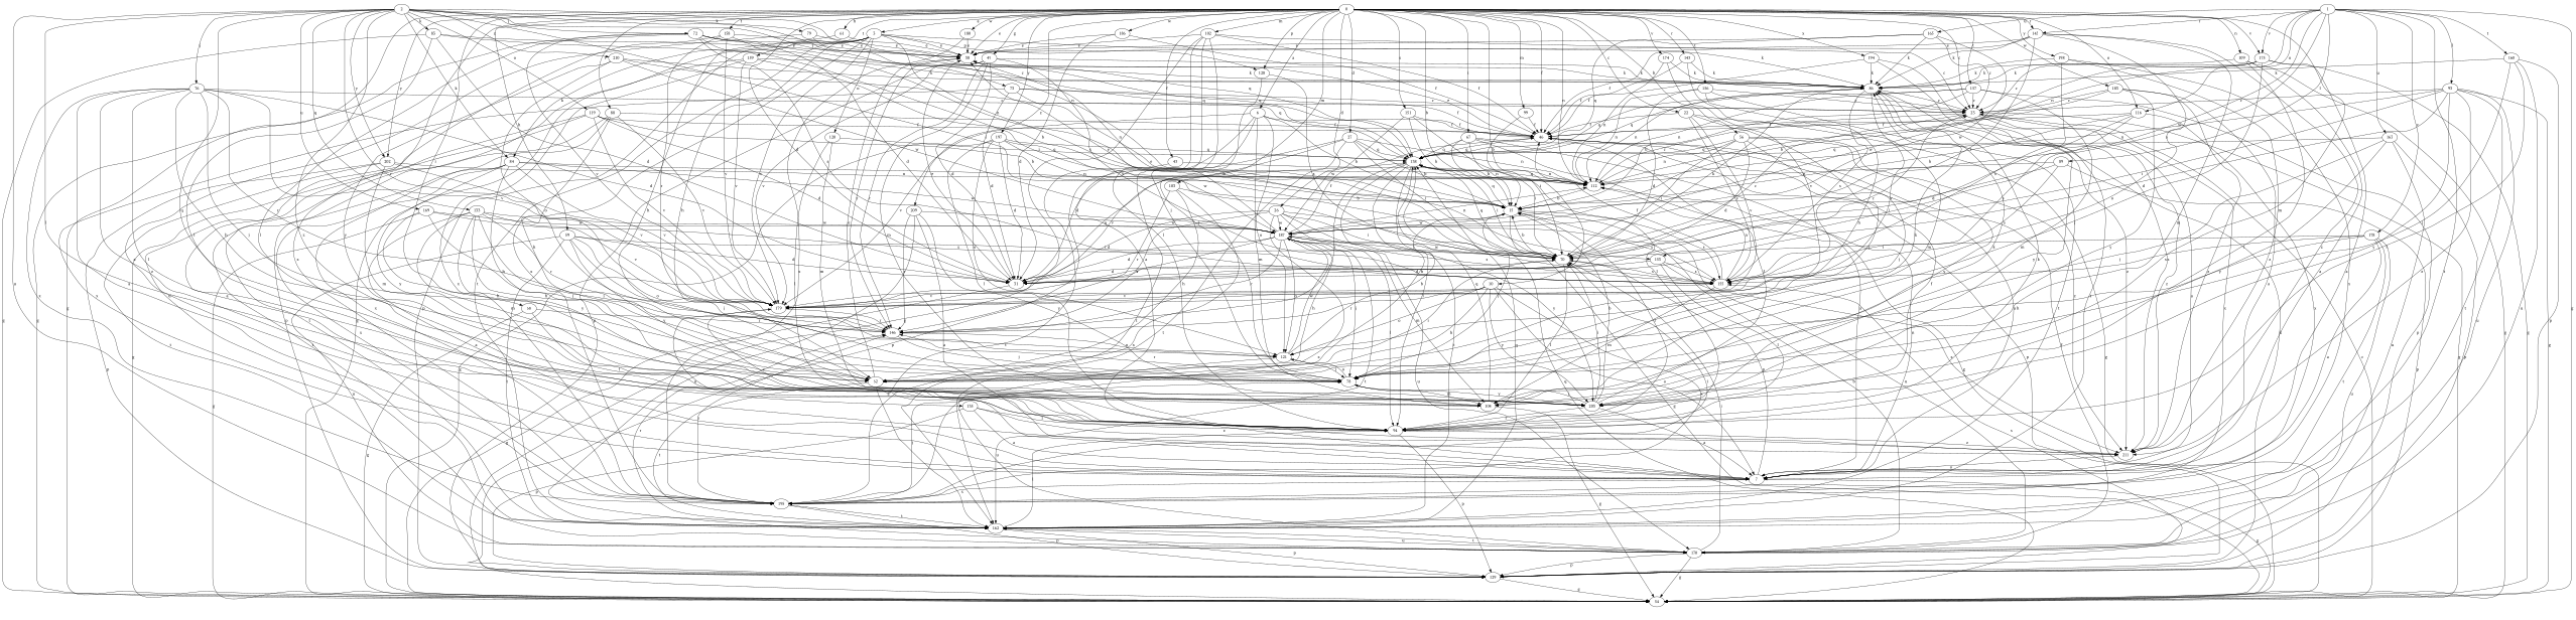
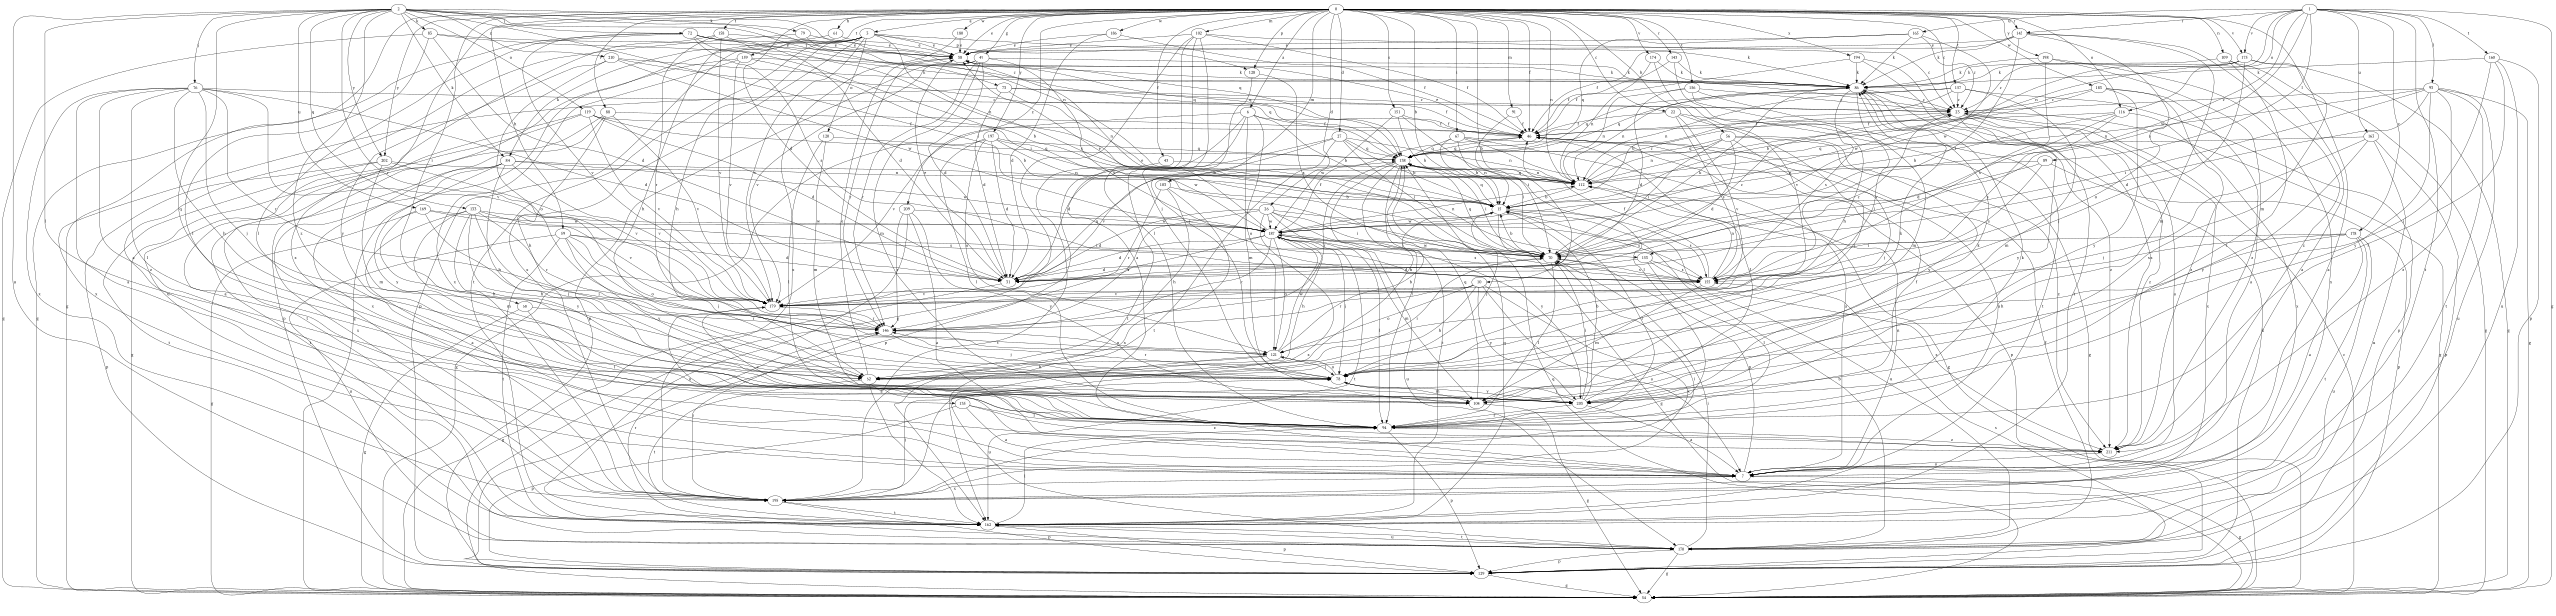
  strict digraph {
    fontname="PT Serif"
    node [fontname="PT Serif"]
    edge [fontname="PT Serif"]
    0
    3
    6
    10
    15
    22
    23
    26
    27
    31
    38
    43
    46
    49
    54
    56
    59
    61
    67
    68
    88
-   99
+   99 [label=91]
    102
    103
    104
    109
    112
    116
    128
    143
    145
    151
    156
    157
    158
    159
    174
    175
    180
    183
    186
    194
    195
    197
    198
    202
    209
    153
    162
    84
    62
    86
    120
    129
    179
    121
    146
    7
    203
    187
    94
    138
    170
    78
    155
    70
    211
    1
    89
    93
    160
    163
    165
    178
    2
    72
    73
    76
    79
    83
    119
    133
    135
    169
    210
    0 -> 3 [label=a]
    0 -> 6 [label=a]
    0 -> 10 [label=b]
    0 -> 15 [label=b]
    0 -> 22 [label=c]
    0 -> 23 [label=c]
    0 -> 26 [label=d]
    0 -> 27 [label=d]
    0 -> 31 [label=d]
    0 -> 38 [label=e]
    0 -> 43 [label=f]
    0 -> 46 [label=f]
    0 -> 49 [label=g]
    0 -> 54 [label=g]
    0 -> 56 [label=h]
    0 -> 59 [label=h]
    0 -> 61 [label=h]
    0 -> 67 [label=i]
    0 -> 68 [label=i]
    0 -> 88 [label=l]
    0 -> 99 [label=m]
    0 -> 102 [label=m]
    0 -> 103 [label=m]
    0 -> 104 [label=m]
    0 -> 109 [label=n]
    0 -> 112 [label=n]
    0 -> 116 [label=o]
    0 -> 128 [label=p]
    0 -> 143 [label=r]
    0 -> 145 [label=r]
    0 -> 151 [label=s]
    0 -> 156 [label=t]
    0 -> 157 [label=t]
    0 -> 158 [label=t]
    0 -> 159 [label=t]
    0 -> 174 [label=v]
    0 -> 175 [label=v]
    0 -> 180 [label=w]
    0 -> 183 [label=w]
    0 -> 186 [label=w]
    0 -> 194 [label=x]
    0 -> 195 [label=x]
    0 -> 197 [label=y]
    0 -> 198 [label=y]
    0 -> 202 [label=y]
    0 -> 209 [label=z]
    3 -> 38 [label=e]
    3 -> 54 [label=g]
    3 -> 128 [label=p]
    3 -> 195 [label=x]
    3 -> 153 [label=s]
    3 -> 162 [label=t]
    3 -> 84 [label=k]
    3 -> 62 [label=h]
    3 -> 86 [label=k]
    3 -> 120 [label=o]
    3 -> 129 [label=p]
    3 -> 179 [label=v]
    6 -> 15 [label=b]
    6 -> 46 [label=f]
    6 -> 104 [label=m]
    6 -> 162 [label=t]
    6 -> 129 [label=p]
    6 -> 179 [label=v]
    6 -> 121 [label=o]
    10 -> 195 [label=x]
    10 -> 62 [label=h]
    10 -> 179 [label=v]
    10 -> 121 [label=o]
    10 -> 146 [label=r]
    10 -> 7 [label=a]
    10 -> 203 [label=y]
    15 -> 54 [label=g]
    15 -> 187 [label=w]
    15 -> 94 [label=l]
    15 -> 138 [label=q]
    15 -> 170 [label=u]
    15 -> 78 [label=j]
    15 -> 155 [label=s]
    22 -> 46 [label=f]
    22 -> 54 [label=g]
    22 -> 179 [label=v]
    22 -> 78 [label=j]
    22 -> 155 [label=s]
    23 -> 46 [label=f]
    23 -> 54 [label=g]
    23 -> 195 [label=x]
    23 -> 7 [label=a]
    23 -> 203 [label=y]
    23 -> 70 [label=c]
    23 -> 211 [label=z]
    26 -> 31 [label=d]
    26 -> 195 [label=x]
    26 -> 146 [label=r]
    26 -> 203 [label=y]
    26 -> 187 [label=w]
    26 -> 170 [label=u]
    26 -> 155 [label=s]
    26 -> 70 [label=i]
    27 -> 15 [label=b]
    27 -> 31 [label=d]
    27 -> 112 [label=n]
    27 -> 162 [label=t]
    27 -> 179 [label=v]
    27 -> 138 [label=q]
    27 -> 70 [label=i]
    31 -> 38 [label=e]
    31 -> 54 [label=g]
    31 -> 138 [label=q]
    38 -> 86 [label=k]
    38 -> 146 [label=r]
    43 -> 112 [label=n]
    43 -> 162 [label=t]
    46 -> 38 [label=e]
    46 -> 7 [label=a]
    46 -> 138 [label=q]
    49 -> 31 [label=d]
    49 -> 104 [label=m]
    49 -> 86 [label=k]
    49 -> 129 [label=p]
    49 -> 179 [label=v]
    49 -> 146 [label=r]
    49 -> 155 [label=s]
    54 -> 23 [label=c]
    54 -> 138 [label=q]
    56 -> 31 [label=d]
    56 -> 112 [label=n]
    56 -> 203 [label=y]
    56 -> 138 [label=q]
    56 -> 78 [label=j]
    56 -> 70 [label=i]
    56 -> 211 [label=z]
    59 -> 31 [label=d]
    59 -> 162 [label=t]
    59 -> 121 [label=o]
    59 -> 203 [label=y]
    59 -> 170 [label=u]
    59 -> 78 [label=j]
    59 -> 70 [label=i]
    61 -> 38 [label=e]
    61 -> 62 [label=h]
    67 -> 15 [label=b]
    67 -> 54 [label=g]
    67 -> 129 [label=p]
    67 -> 7 [label=a]
    67 -> 138 [label=q]
    67 -> 70 [label=i]
    68 -> 54 [label=g]
    68 -> 146 [label=r]
    68 -> 94 [label=l]
    88 -> 46 [label=f]
    88 -> 195 [label=x]
    88 -> 162 [label=t]
    88 -> 62 [label=h]
    88 -> 179 [label=v]
    99 -> 46 [label=f]
    99 -> 70 [label=i]
    102 -> 23 [label=c]
    102 -> 38 [label=e]
    102 -> 46 [label=f]
    102 -> 54 [label=g]
    102 -> 7 [label=a]
    102 -> 94 [label=l]
    102 -> 78 [label=j]
    103 -> 15 [label=b]
    103 -> 195 [label=x]
    103 -> 62 [label=h]
    103 -> 146 [label=r]
    104 -> 54 [label=g]
    104 -> 86 [label=k]
    104 -> 138 [label=q]
    109 -> 54 [label=g]
    109 -> 86 [label=k]
    109 -> 7 [label=a]
    109 -> 94 [label=l]
    112 -> 15 [label=b]
    112 -> 23 [label=c]
    112 -> 138 [label=q]
    116 -> 15 [label=b]
    116 -> 31 [label=d]
    116 -> 46 [label=f]
    116 -> 195 [label=x]
    116 -> 155 [label=s]
    128 -> 78 [label=j]
    128 -> 155 [label=s]
    143 -> 46 [label=f]
    143 -> 62 [label=h]
    143 -> 86 [label=k]
    145 -> 38 [label=e]
    145 -> 46 [label=f]
    145 -> 104 [label=m]
    145 -> 86 [label=k]
    145 -> 121 [label=o]
    145 -> 70 [label=i]
    145 -> 211 [label=z]
    151 -> 15 [label=b]
    151 -> 46 [label=f]
    151 -> 187 [label=w]
    151 -> 94 [label=l]
    156 -> 23 [label=c]
    156 -> 31 [label=d]
    156 -> 104 [label=m]
    156 -> 112 [label=n]
    156 -> 162 [label=t]
    157 -> 15 [label=b]
    157 -> 23 [label=c]
    157 -> 104 [label=m]
    157 -> 112 [label=n]
    157 -> 129 [label=p]
    157 -> 138 [label=q]
    158 -> 31 [label=d]
    158 -> 38 [label=e]
    158 -> 179 [label=v]
    158 -> 146 [label=r]
    158 -> 170 [label=u]
    159 -> 15 [label=b]
    159 -> 195 [label=x]
    159 -> 86 [label=k]
    159 -> 129 [label=p]
    159 -> 179 [label=v]
    174 -> 112 [label=n]
    174 -> 86 [label=k]
    174 -> 179 [label=v]
    175 -> 23 [label=c]
    175 -> 54 [label=g]
    175 -> 86 [label=k]
    175 -> 7 [label=a]
    175 -> 187 [label=w]
    175 -> 78 [label=j]
    180 -> 38 [label=e]
    180 -> 195 [label=x]
    183 -> 15 [label=b]
    183 -> 23 [label=c]
    183 -> 7 [label=a]
    183 -> 203 [label=y]
    183 -> 211 [label=z]
    186 -> 31 [label=d]
    186 -> 38 [label=e]
    186 -> 46 [label=f]
    194 -> 46 [label=f]
    194 -> 162 [label=t]
    194 -> 86 [label=k]
    194 -> 211 [label=z]
    195 -> 162 [label=t]
    195 -> 129 [label=p]
    195 -> 146 [label=r]
    195 -> 78 [label=j]
    195 -> 70 [label=i]
    197 -> 15 [label=b]
    197 -> 31 [label=d]
    197 -> 54 [label=g]
    197 -> 121 [label=o]
    197 -> 187 [label=w]
    197 -> 94 [label=l]
    197 -> 138 [label=q]
    198 -> 195 [label=x]
    198 -> 86 [label=k]
    198 -> 155 [label=s]
    198 -> 211 [label=z]
    202 -> 104 [label=m]
    202 -> 112 [label=n]
    202 -> 162 [label=t]
    202 -> 129 [label=p]
    202 -> 179 [label=v]
    209 -> 146 [label=r]
    209 -> 7 [label=a]
    209 -> 203 [label=y]
    209 -> 187 [label=w]
    209 -> 170 [label=u]
    153 -> 31 [label=d]
    153 -> 94 [label=l]
    153 -> 155 [label=s]
    153 -> 211 [label=z]
    162 -> 129 [label=p]
    162 -> 146 [label=r]
    162 -> 94 [label=l]
    162 -> 138 [label=q]
    162 -> 170 [label=u]
    84 -> 112 [label=n]
    84 -> 195 [label=x]
    84 -> 162 [label=t]
    84 -> 62 [label=h]
    84 -> 179 [label=v]
    84 -> 203 [label=y]
    84 -> 187 [label=w]
    62 -> 38 [label=e]
    62 -> 162 [label=t]
    62 -> 70 [label=i]
    86 -> 23 [label=c]
    86 -> 112 [label=n]
    86 -> 179 [label=v]
    86 -> 138 [label=q]
    86 -> 155 [label=s]
    86 -> 211 [label=z]
    120 -> 104 [label=m]
    120 -> 94 [label=l]
    120 -> 138 [label=q]
    129 -> 54 [label=g]
    129 -> 86 [label=k]
    129 -> 155 [label=s]
    179 -> 146 [label=r]
    179 -> 7 [label=a]
    121 -> 15 [label=b]
+   121 -> 62 [label=h]
    121 -> 187 [label=w]
    121 -> 170 [label=u]
    121 -> 78 [label=j]
    146 -> 121 [label=o]
    146 -> 78 [label=j]
    7 -> 54 [label=g]
    7 -> 112 [label=n]
    7 -> 195 [label=x]
    7 -> 70 [label=p]
    203 -> 15 [label=b]
    203 -> 46 [label=f]
    203 -> 7 [label=a]
    203 -> 94 [label=l]
    203 -> 78 [label=j]
    203 -> 70 [label=i]
    187 -> 31 [label=d]
    187 -> 38 [label=e]
    187 -> 46 [label=f]
    187 -> 104 [label=m]
    187 -> 112 [label=n]
    187 -> 162 [label=t]
    187 -> 62 [label=h]
    187 -> 179 [label=v]
    187 -> 121 [label=o]
    187 -> 146 [label=r]
    187 -> 94 [label=l]
    187 -> 78 [label=j]
    187 -> 155 [label=s]
    187 -> 70 [label=i]
    94 -> 46 [label=f]
    94 -> 86 [label=k]
    94 -> 129 [label=p]
    94 -> 179 [label=v]
    94 -> 211 [label=z]
    138 -> 112 [label=n]
    138 -> 162 [label=t]
    138 -> 62 [label=h]
    138 -> 146 [label=r]
    138 -> 94 [label=l]
    138 -> 70 [label=i]
    170 -> 15 [label=b]
    170 -> 46 [label=f]
    170 -> 54 [label=g]
    170 -> 162 [label=t]
    170 -> 129 [label=p]
    170 -> 70 [label=i]
    78 -> 104 [label=m]
    78 -> 86 [label=k]
    78 -> 121 [label=o]
    78 -> 146 [label=r]
    78 -> 203 [label=y]
    155 -> 23 [label=c]
    155 -> 46 [label=f]
    155 -> 104 [label=m]
    155 -> 112 [label=n]
    155 -> 179 [label=v]
    70 -> 15 [label=b]
    70 -> 31 [label=d]
    70 -> 38 [label=e]
    70 -> 86 [label=k]
    70 -> 187 [label=w]
    70 -> 94 [label=l]
    70 -> 138 [label=q]
    70 -> 155 [label=s]
    211 -> 7 [label=a]
    1 -> 54 [label=g]
    1 -> 112 [label=n]
    1 -> 116 [label=o]
    1 -> 145 [label=r]
    1 -> 175 [label=v]
    1 -> 153 [label=s]
    1 -> 162 [label=t]
    1 -> 187 [label=w]
    1 -> 89 [label=l]
    1 -> 93 [label=l]
    1 -> 160 [label=t]
    1 -> 163 [label=u]
    1 -> 165 [label=u]
    1 -> 178 [label=v]
    89 -> 112 [label=n]
    89 -> 129 [label=p]
    89 -> 155 [label=s]
    89 -> 70 [label=i]
    93 -> 23 [label=c]
    93 -> 31 [label=d]
    93 -> 54 [label=g]
    93 -> 112 [label=n]
    93 -> 162 [label=t]
    93 -> 203 [label=y]
    93 -> 170 [label=u]
    93 -> 70 [label=i]
    93 -> 211 [label=z]
    160 -> 86 [label=k]
    160 -> 129 [label=p]
    160 -> 94 [label=l]
    160 -> 170 [label=u]
    160 -> 78 [label=j]
    163 -> 129 [label=p]
    163 -> 203 [label=y]
    163 -> 138 [label=q]
    163 -> 170 [label=u]
    163 -> 78 [label=j]
    165 -> 23 [label=c]
    165 -> 38 [label=e]
    165 -> 86 [label=k]
    165 -> 187 [label=w]
    165 -> 138 [label=q]
    178 -> 162 [label=t]
    178 -> 62 [label=h]
    178 -> 7 [label=a]
    178 -> 170 [label=u]
    178 -> 155 [label=s]
    178 -> 70 [label=i]
    2 -> 112 [label=n]
    2 -> 202 [label=y]
    2 -> 84 [label=k]
    2 -> 146 [label=r]
    2 -> 94 [label=l]
    2 -> 138 [label=q]
    2 -> 170 [label=u]
    2 -> 70 [label=i]
    2 -> 211 [label=z]
    2 -> 72 [label=j]
    2 -> 73 [label=j]
    2 -> 76 [label=j]
    2 -> 79 [label=k]
    2 -> 83 [label=k]
    2 -> 119 [label=o]
    2 -> 133 [label=q]
    2 -> 135 [label=q]
    2 -> 169 [label=u]
    2 -> 210 [label=z]
    72 -> 38 [label=e]
    72 -> 54 [label=g]
    72 -> 112 [label=n]
    72 -> 179 [label=v]
    72 -> 94 [label=l]
    72 -> 138 [label=q]
    72 -> 155 [label=s]
    72 -> 70 [label=i]
    73 -> 23 [label=c]
    73 -> 31 [label=d]
    73 -> 46 [label=f]
    73 -> 112 [label=n]
    73 -> 195 [label=x]
    76 -> 23 [label=c]
    76 -> 31 [label=d]
    76 -> 195 [label=x]
    76 -> 62 [label=h]
    76 -> 179 [label=v]
    76 -> 146 [label=r]
    76 -> 7 [label=a]
    76 -> 94 [label=l]
    76 -> 78 [label=j]
    76 -> 211 [label=z]
    79 -> 38 [label=e]
    79 -> 7 [label=a]
    79 -> 138 [label=q]
    83 -> 23 [label=c]
    83 -> 31 [label=d]
    83 -> 38 [label=e]
    83 -> 54 [label=g]
    83 -> 94 [label=l]
    119 -> 15 [label=b]
    119 -> 31 [label=d]
    119 -> 46 [label=f]
    119 -> 54 [label=g]
    119 -> 179 [label=v]
    119 -> 7 [label=a]
    133 -> 104 [label=m]
    133 -> 62 [label=h]
    133 -> 179 [label=v]
    133 -> 146 [label=r]
    133 -> 7 [label=a]
    133 -> 203 [label=y]
    133 -> 187 [label=w]
    133 -> 78 [label=j]
    135 -> 129 [label=p]
    135 -> 7 [label=a]
    135 -> 94 [label=l]
    135 -> 211 [label=z]
    169 -> 54 [label=g]
    169 -> 62 [label=h]
    169 -> 187 [label=w]
    169 -> 78 [label=j]
    169 -> 155 [label=s]
    210 -> 86 [label=k]
    210 -> 121 [label=o]
    210 -> 203 [label=y]
    210 -> 187 [label=w]
    210 -> 138 [label=q]
  }
